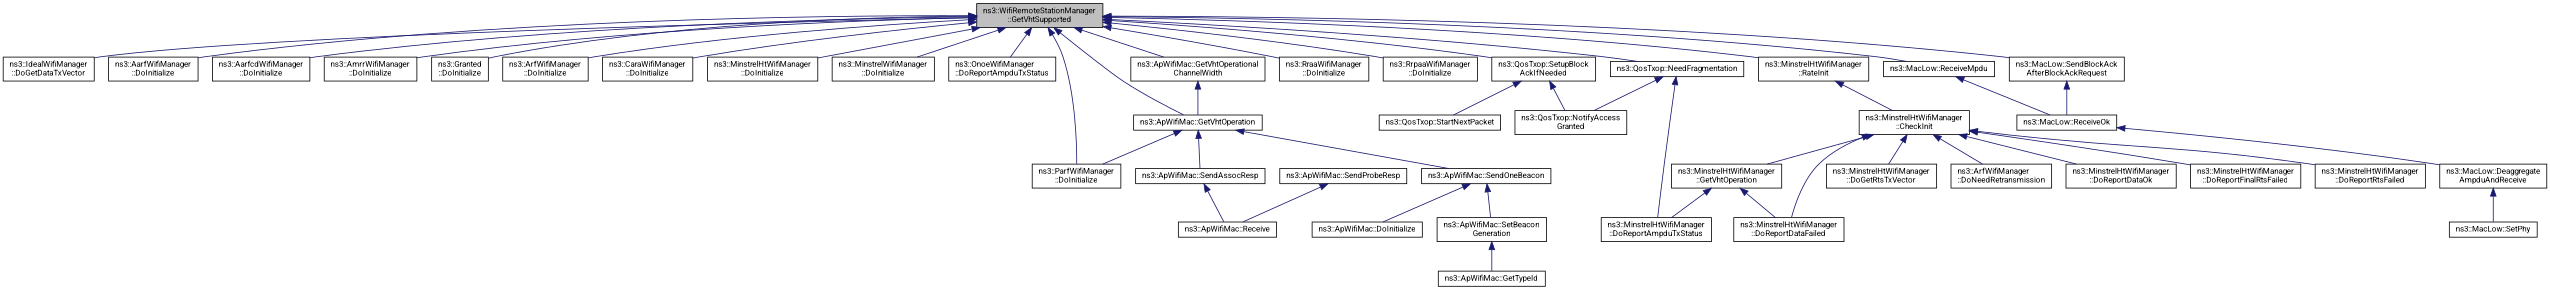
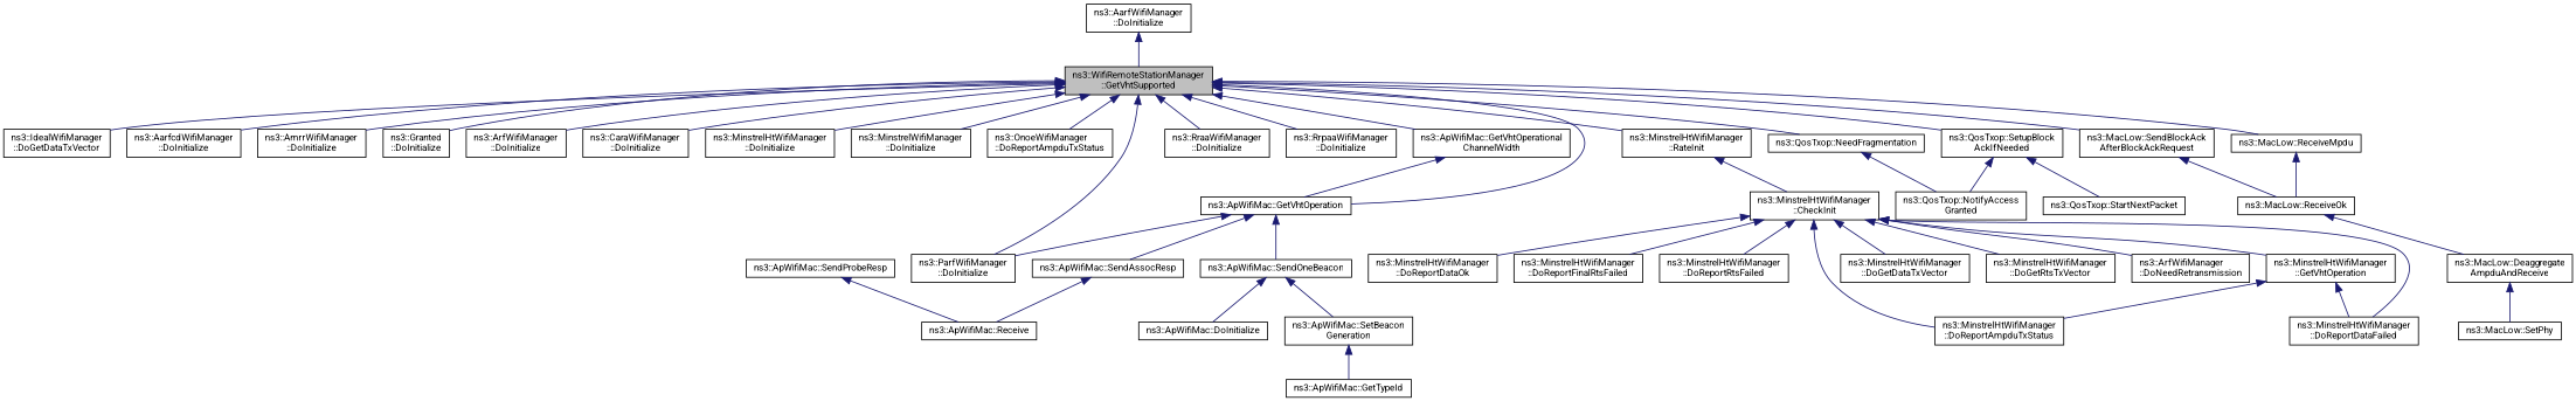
  digraph {
    fontname=Roboto
    rankdir=TB
    node [color=black fillcolor=white fontname=Roboto fontsize=10 shape=record style=filled]
    edge [color=midnightblue dir=back fontname=Roboto fontsize=10 labelfontname=Helvetica labelfontsize=10 style=solid]
    n1 [fillcolor=grey75 fontcolor=black height=0.2 label="ns3::WifiRemoteStationManager\l::GetVhtSupported" width=0.4]
    n2 [height=0.2 label="ns3::IdealWifiManager\l::DoGetDataTxVector" width=0.4]
    n3 [height=0.2 label="ns3::AarfWifiManager\l::DoInitialize" width=0.4]
    n4 [height=0.2 label="ns3::AarfcdWifiManager\l::DoInitialize" width=0.4]
    n5 [height=0.2 label="ns3::AmrrWifiManager\l::DoInitialize" width=0.4]
    n6 [height=0.2 label="ns3::Granted\l::DoInitialize" width=0.4]
    n7 [height=0.2 label="ns3::ArfWifiManager\l::DoInitialize" width=0.4]
    n8 [height=0.2 label="ns3::CaraWifiManager\l::DoInitialize" width=0.4]
    n9 [height=0.2 label="ns3::MinstrelHtWifiManager\l::DoInitialize" width=0.4]
    n10 [height=0.2 label="ns3::MinstrelWifiManager\l::DoInitialize" width=0.4]
    n11 [height=0.2 label="ns3::OnoeWifiManager\l::DoReportAmpduTxStatus" width=0.4]
    n12 [height=0.2 label="ns3::ParfWifiManager\l::DoInitialize" width=0.4]
    n13 [height=0.2 label="ns3::RraaWifiManager\l::DoInitialize" width=0.4]
    n14 [height=0.2 label="ns3::RrpaaWifiManager\l::DoInitialize" width=0.4]
    n15 [height=0.2 label="ns3::ApWifiMac::GetVhtOperation" width=0.4]
    n16 [height=0.2 label="ns3::ApWifiMac::GetVhtOperational\lChannelWidth" width=0.4]
    n17 [height=0.2 label="ns3::QosTxop::NeedFragmentation" width=0.4]
    n18 [height=0.2 label="ns3::MinstrelHtWifiManager\l::RateInit" width=0.4]
    n19 [height=0.2 label="ns3::MacLow::ReceiveMpdu" width=0.4]
    n20 [height=0.2 label="ns3::MacLow::SendBlockAck\lAfterBlockAckRequest" width=0.4]
    n21 [height=0.2 label="ns3::QosTxop::SetupBlock\lAckIfNeeded" width=0.4]
    n22 [height=0.2 label="ns3::ApWifiMac::SendAssocResp" width=0.4]
    n23 [height=0.2 label="ns3::ApWifiMac::SendOneBeacon" width=0.4]
    n24 [height=0.2 label="ns3::QosTxop::NotifyAccess\lGranted" width=0.4]
    n25 [height=0.2 label="ns3::MinstrelHtWifiManager\l::CheckInit" width=0.4]
    n26 [height=0.2 label="ns3::MacLow::ReceiveOk" width=0.4]
    n27 [height=0.2 label="ns3::QosTxop::StartNextPacket" width=0.4]
    n28 [height=0.2 label="ns3::ApWifiMac::Receive" width=0.4]
    n29 [height=0.2 label="ns3::ApWifiMac::DoInitialize" width=0.4]
    n30 [height=0.2 label="ns3::ApWifiMac::SetBeacon\lGeneration" width=0.4]
    n31 [height=0.2 label="ns3::ApWifiMac::SendProbeResp" width=0.4]
    n32 [height=0.2 label="ns3::ApWifiMac::GetTypeId" width=0.4]
+   n33 [height=0.2 label="ns3::MinstrelHtWifiManager\l::DoGetDataTxVector" width=0.4]
    n34 [height=0.2 label="ns3::MinstrelHtWifiManager\l::DoGetRtsTxVector" width=0.4]
    n35 [height=0.2 label="ns3::ArfWifiManager\l::DoNeedRetransmission" width=0.4]
    n36 [height=0.2 label="ns3::MinstrelHtWifiManager\l::DoReportAmpduTxStatus" width=0.4]
    n37 [height=0.2 label="ns3::MinstrelHtWifiManager\l::DoReportDataFailed" width=0.4]
    n38 [height=0.2 label="ns3::MinstrelHtWifiManager\l::DoReportDataOk" width=0.4]
    n39 [height=0.2 label="ns3::MinstrelHtWifiManager\l::DoReportFinalRtsFailed" width=0.4]
    n40 [height=0.2 label="ns3::MinstrelHtWifiManager\l::DoReportRtsFailed" width=0.4]
    n41 [height=0.2 label="ns3::MinstrelHtWifiManager\l::GetVhtOperation" width=0.4]
    n42 [height=0.2 label="ns3::MacLow::Deaggregate\lAmpduAndReceive" width=0.4]
    n43 [height=0.2 label="ns3::MacLow::SetPhy" width=0.4]
    n1 -> n2
-   n1 -> n3
+   n3 -> n1
    n1 -> n4
    n1 -> n5
    n1 -> n6
    n1 -> n7
    n1 -> n8
    n1 -> n9
    n1 -> n10
    n1 -> n11
    n1 -> n12
    n1 -> n13
    n1 -> n14
    n1 -> n15
    n1 -> n16
    n1 -> n17
    n1 -> n18
    n1 -> n19
    n1 -> n20
    n1 -> n21
    n15 -> n12
    n15 -> n22
    n15 -> n23
    n16 -> n15
    n17 -> n24
    n18 -> n25
    n19 -> n26
    n20 -> n26
    n21 -> n24
    n21 -> n27
    n22 -> n28
    n23 -> n29
    n23 -> n30
+   n25 -> n33
    n25 -> n34
    n25 -> n35
-   n17 -> n36
+   n25 -> n36
    n25 -> n37
    n25 -> n38
    n25 -> n39
    n25 -> n40
    n25 -> n41
    n26 -> n42
    n30 -> n32
    n31 -> n28
    n41 -> n36
    n41 -> n37
    n42 -> n43
  }
